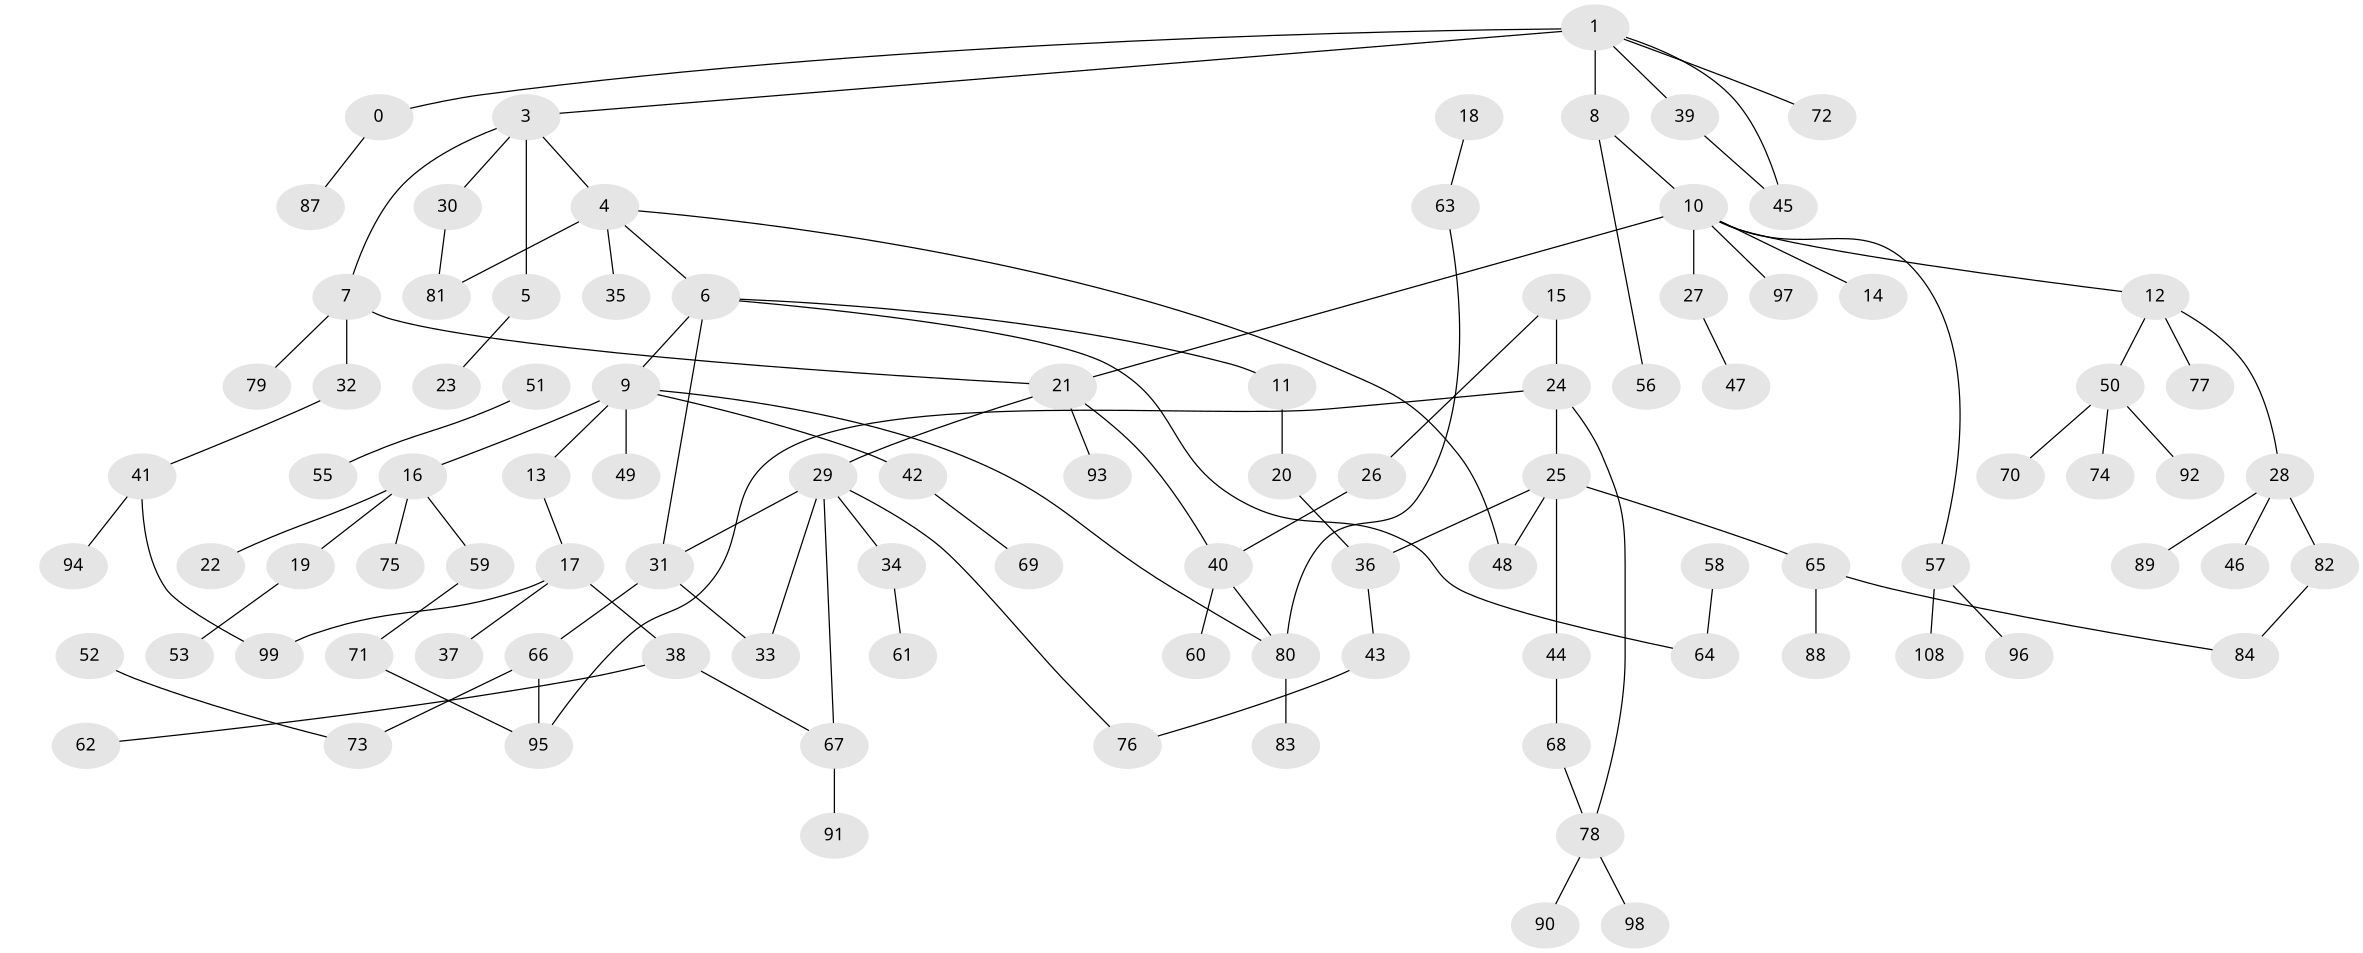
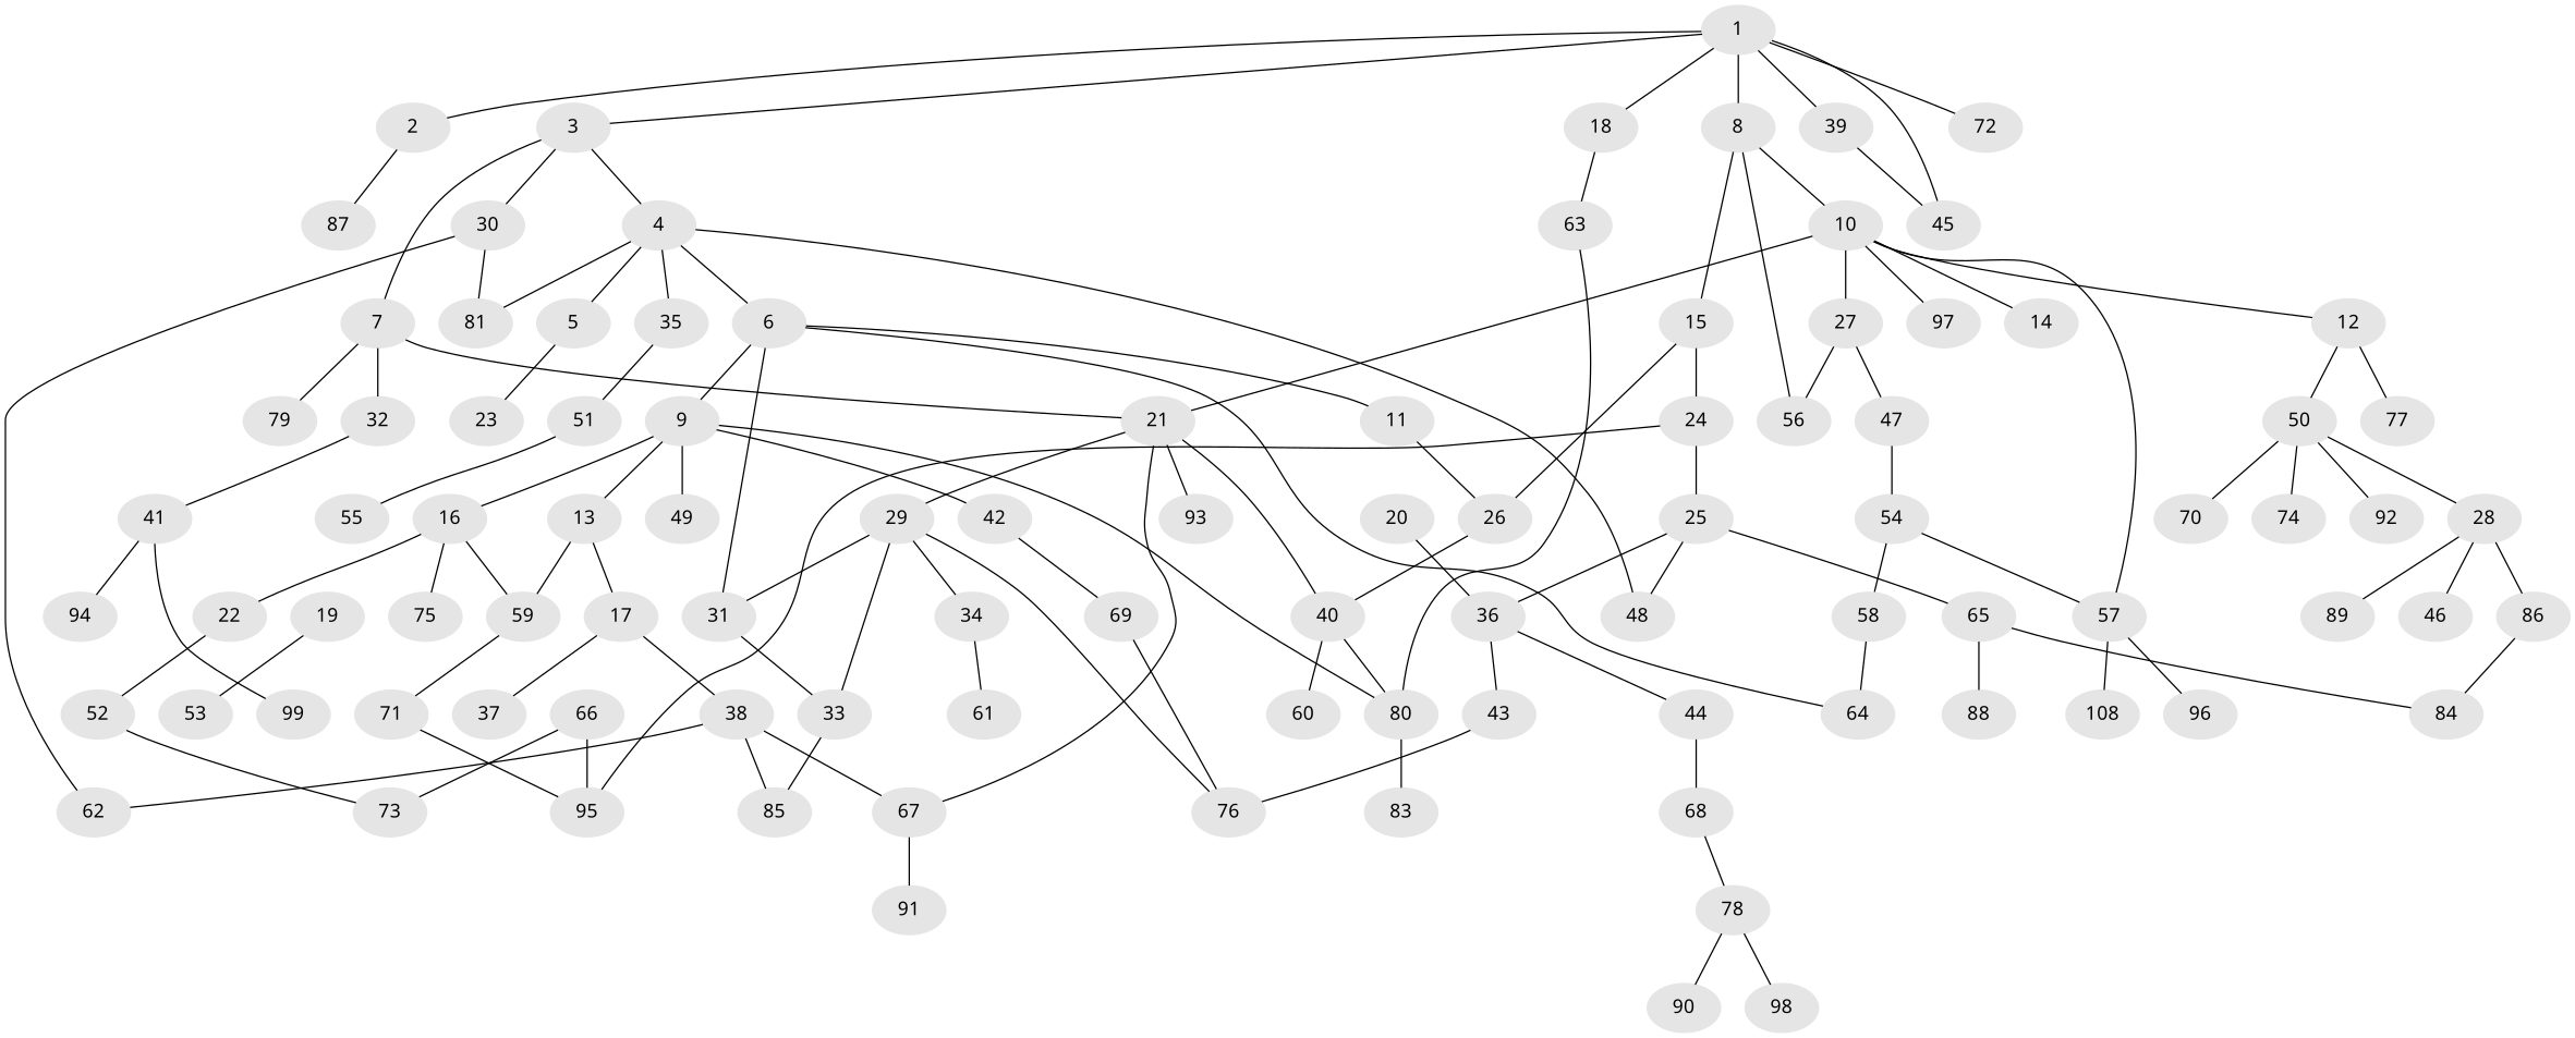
  graph {
    fontname="Noto Sans"
    node [color=gray90 fontname="Noto Sans" style=filled]
    edge [fontname="Noto Sans"]
    1
-   2 [label=0]
+   2
    3
    8
    18
    39
    45
    72
    87
    4
    7
    30
    10
    15
    56
    63
    5
    6
    35
    48
    81
    21
    32
    79
    62
    23
    9
    11
    31
    64
    51
    43
    76
    13
    16
    42
    49
    80
    20
    33
    66
    29
    40
    67
    93
    41
    12
    14
    27
    57
    97
    24
    26
    17
    59
    19
    22
    75
    69
    83
    28
    50
    77
    47
    96
    n66 [label=108]
    36
    46
-   82
+   82 [label=86]
    89
    70
    74
    92
    37
    38
    99
    71
    25
    78
    95
    53
    52
+   85
    44
    34
    60
    91
    73
    65
    90
    98
    84
    88
+   54
    61
    94
    55
    68
    58
    1 -- 2
    1 -- 3
    1 -- 8
+   1 -- 18
    1 -- 39
    1 -- 45
    1 -- 72
    2 -- 87
    3 -- 4
    3 -- 7
    3 -- 30
    8 -- 10
+   8 -- 15
    8 -- 56
    18 -- 63
    39 -- 45
-   3 -- 5
+   4 -- 5
    4 -- 6
    4 -- 35
    4 -- 48
    4 -- 81
    7 -- 21
    7 -- 32
    7 -- 79
    30 -- 81
+   30 -- 62
    10 -- 21
    10 -- 12
    10 -- 14
    10 -- 27
    10 -- 57
    10 -- 97
    15 -- 24
    15 -- 26
    63 -- 80
    5 -- 23
    6 -- 9
    6 -- 11
    6 -- 31
    6 -- 64
+   35 -- 51
    21 -- 29
    21 -- 40
-   29 -- 67
+   21 -- 67
    21 -- 93
    32 -- 41
    9 -- 13
    9 -- 16
    9 -- 42
    9 -- 49
    9 -- 80
-   11 -- 20
+   11 -- 26
    31 -- 33
-   31 -- 66
    51 -- 55
    43 -- 76
    13 -- 17
+   13 -- 59
    16 -- 59
-   16 -- 19
    16 -- 22
    16 -- 75
    42 -- 69
    80 -- 83
    20 -- 36
+   33 -- 85
    66 -- 95
    66 -- 73
    29 -- 31
    29 -- 76
    29 -- 33
    29 -- 34
    40 -- 80
    40 -- 60
    67 -- 91
    41 -- 99
    41 -- 94
-   12 -- 28
+   50 -- 28
    12 -- 50
    12 -- 77
+   27 -- 56
    27 -- 47
    57 -- 96
    57 -- n66
    24 -- 25
-   24 -- 78
    24 -- 95
    26 -- 40
    17 -- 37
    17 -- 38
-   17 -- 99
    59 -- 71
    19 -- 53
+   22 -- 52
+   69 -- 76
    28 -- 46
    28 -- 82
    28 -- 89
    50 -- 70
    50 -- 74
    50 -- 92
+   47 -- 54
    36 -- 43
-   25 -- 44
+   36 -- 44
    82 -- 84
    38 -- 62
    38 -- 67
+   38 -- 85
    71 -- 95
    25 -- 48
    25 -- 36
    25 -- 65
    78 -- 90
    78 -- 98
    52 -- 73
    44 -- 68
    34 -- 61
    65 -- 84
    65 -- 88
+   54 -- 57
+   54 -- 58
    68 -- 78
    58 -- 64
  }
